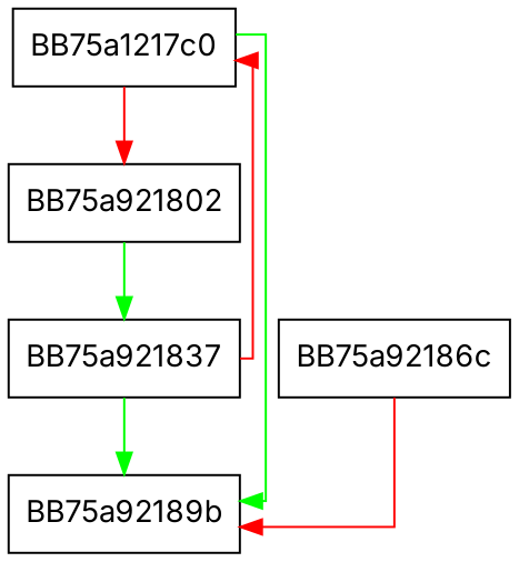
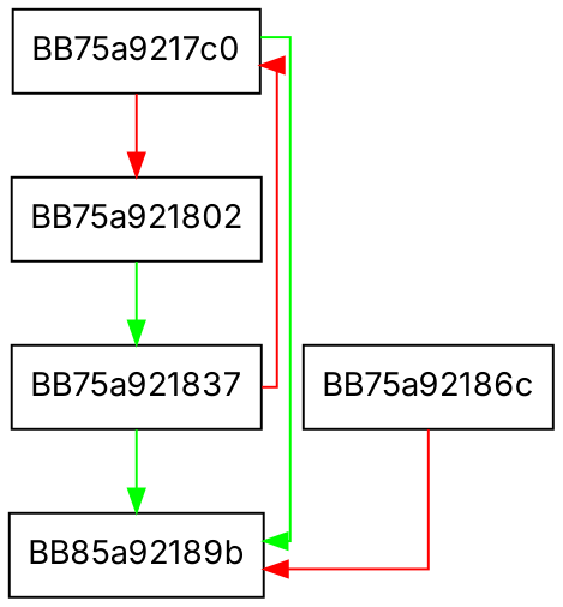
  digraph {
    fontname=Inter
    splines=ortho
    node [fontname=Inter shape=box]
    edge [color=green fontname=Inter]
-   BB75a9217c0 [label=BB75a1217c0]
-   BB75a92189b
+   BB75a9217c0
+   BB75a92189b [label=BB85a92189b]
    BB75a921802
    BB75a921837
    BB75a92186c
    BB75a9217c0 -> BB75a92189b
    BB75a9217c0 -> BB75a921802 [color=red]
    BB75a921802 -> BB75a921837
    BB75a921837 -> BB75a9217c0 [color=red]
    BB75a921837 -> BB75a92189b
    BB75a92186c -> BB75a92189b [color=red]
  }
